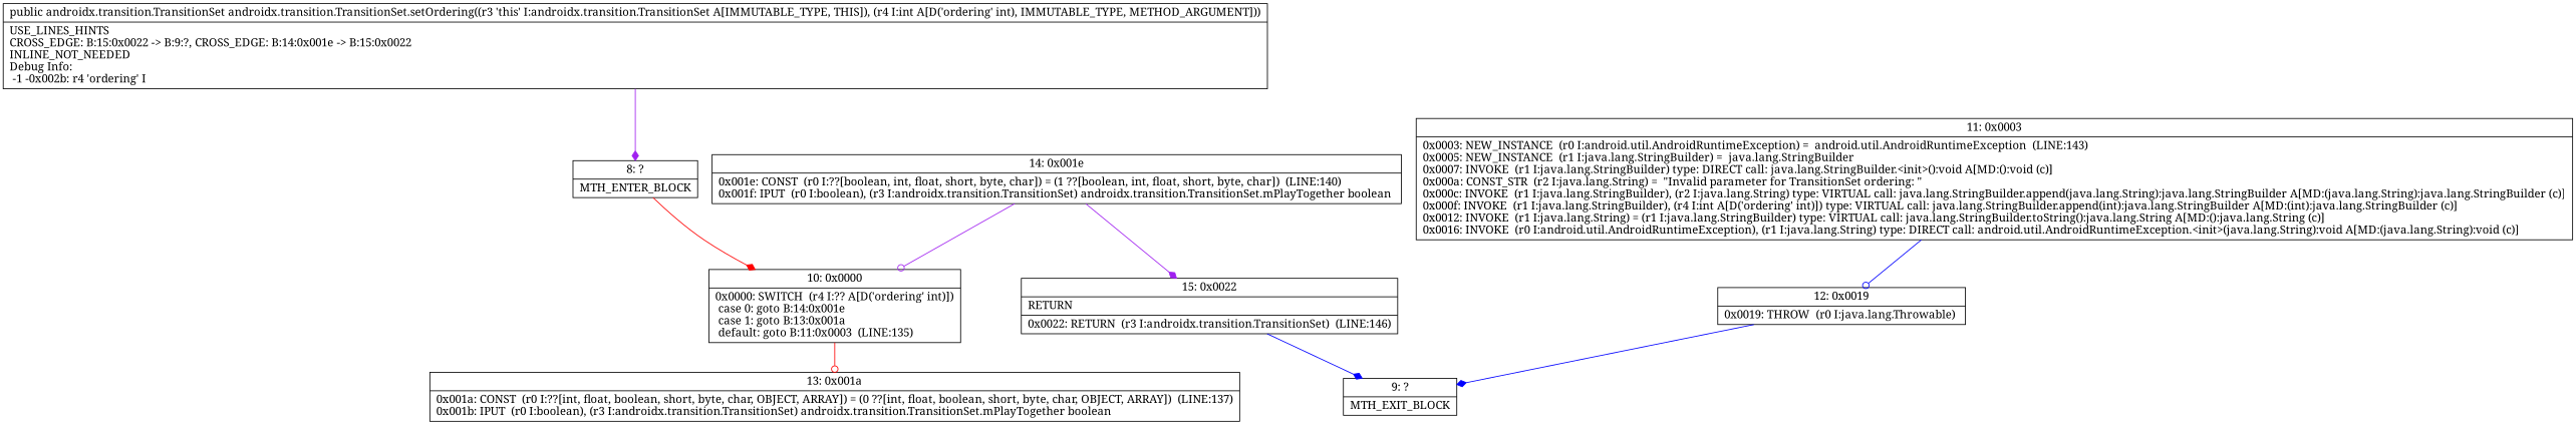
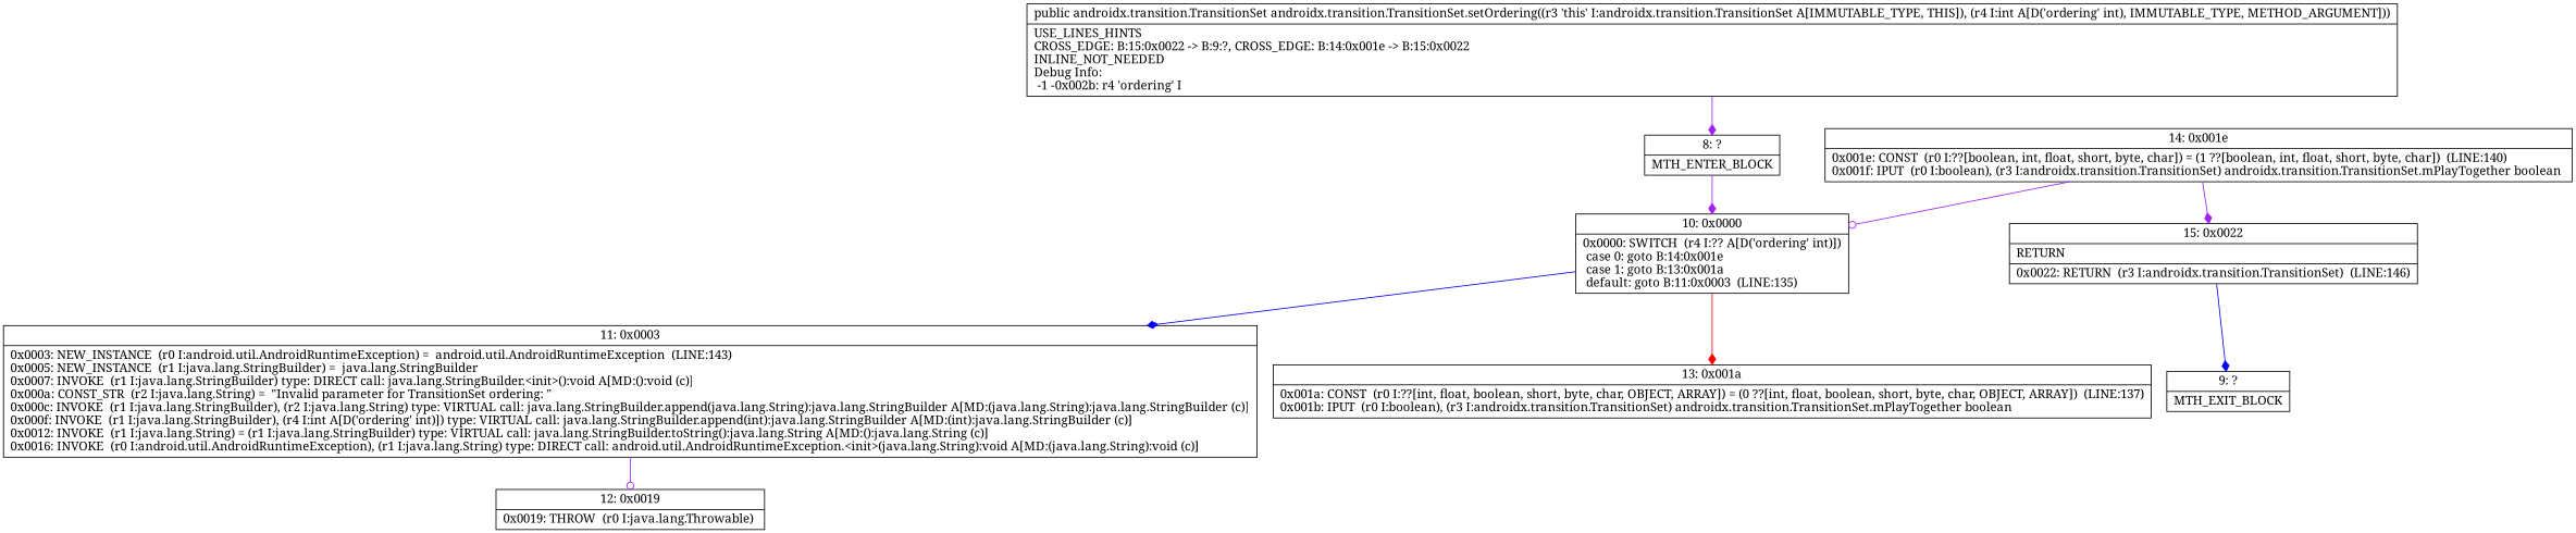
  digraph {
    fontname="Noto Serif"
    node [fontname="Noto Serif" shape=record]
    edge [arrowhead=diamond color=blue fontname="Noto Serif"]
    n1 [label="{8\:\ ?|MTH_ENTER_BLOCK\l}"]
    n2 [label="{10\:\ 0x0000|0x0000: SWITCH  (r4 I:?? A[D('ordering' int)])\l case 0: goto B:14:0x001e\l case 1: goto B:13:0x001a\l default: goto B:11:0x0003  (LINE:135)\l}"]
    n3 [label="{11\:\ 0x0003|0x0003: NEW_INSTANCE  (r0 I:android.util.AndroidRuntimeException) =  android.util.AndroidRuntimeException  (LINE:143)\l0x0005: NEW_INSTANCE  (r1 I:java.lang.StringBuilder) =  java.lang.StringBuilder \l0x0007: INVOKE  (r1 I:java.lang.StringBuilder) type: DIRECT call: java.lang.StringBuilder.\<init\>():void A[MD:():void (c)]\l0x000a: CONST_STR  (r2 I:java.lang.String) =  \"Invalid parameter for TransitionSet ordering: \" \l0x000c: INVOKE  (r1 I:java.lang.StringBuilder), (r2 I:java.lang.String) type: VIRTUAL call: java.lang.StringBuilder.append(java.lang.String):java.lang.StringBuilder A[MD:(java.lang.String):java.lang.StringBuilder (c)]\l0x000f: INVOKE  (r1 I:java.lang.StringBuilder), (r4 I:int A[D('ordering' int)]) type: VIRTUAL call: java.lang.StringBuilder.append(int):java.lang.StringBuilder A[MD:(int):java.lang.StringBuilder (c)]\l0x0012: INVOKE  (r1 I:java.lang.String) = (r1 I:java.lang.StringBuilder) type: VIRTUAL call: java.lang.StringBuilder.toString():java.lang.String A[MD:():java.lang.String (c)]\l0x0016: INVOKE  (r0 I:android.util.AndroidRuntimeException), (r1 I:java.lang.String) type: DIRECT call: android.util.AndroidRuntimeException.\<init\>(java.lang.String):void A[MD:(java.lang.String):void (c)]\l}"]
    n4 [label="{13\:\ 0x001a|0x001a: CONST  (r0 I:??[int, float, boolean, short, byte, char, OBJECT, ARRAY]) = (0 ??[int, float, boolean, short, byte, char, OBJECT, ARRAY])  (LINE:137)\l0x001b: IPUT  (r0 I:boolean), (r3 I:androidx.transition.TransitionSet) androidx.transition.TransitionSet.mPlayTogether boolean \l}"]
    n5 [label="{12\:\ 0x0019|0x0019: THROW  (r0 I:java.lang.Throwable) \l}"]
    n6 [label="{14\:\ 0x001e|0x001e: CONST  (r0 I:??[boolean, int, float, short, byte, char]) = (1 ??[boolean, int, float, short, byte, char])  (LINE:140)\l0x001f: IPUT  (r0 I:boolean), (r3 I:androidx.transition.TransitionSet) androidx.transition.TransitionSet.mPlayTogether boolean \l}"]
    n7 [label="{15\:\ 0x0022|RETURN\l|0x0022: RETURN  (r3 I:androidx.transition.TransitionSet)  (LINE:146)\l}"]
    n8 [label="{9\:\ ?|MTH_EXIT_BLOCK\l}"]
    n9 [label="{public androidx.transition.TransitionSet androidx.transition.TransitionSet.setOrdering((r3 'this' I:androidx.transition.TransitionSet A[IMMUTABLE_TYPE, THIS]), (r4 I:int A[D('ordering' int), IMMUTABLE_TYPE, METHOD_ARGUMENT]))  | USE_LINES_HINTS\lCROSS_EDGE: B:15:0x0022 \-\> B:9:?, CROSS_EDGE: B:14:0x001e \-\> B:15:0x0022\lINLINE_NOT_NEEDED\lDebug Info:\l  \-1 \-0x002b: r4 'ordering' I\l}"]
-   n1 -> n2 [color=red]
-   n2 -> n4 [arrowhead=odot color=red]
-   n3 -> n5 [arrowhead=odot]
-   n5 -> n8
+   n1 -> n2 [color=purple]
+   n2 -> n3
+   n2 -> n4 [color=red]
+   n3 -> n5 [arrowhead=odot color=purple]
    n6 -> n2 [arrowhead=odot color=purple]
    n6 -> n7 [color=purple]
    n7 -> n8
    n9 -> n1 [color=purple]
  }
